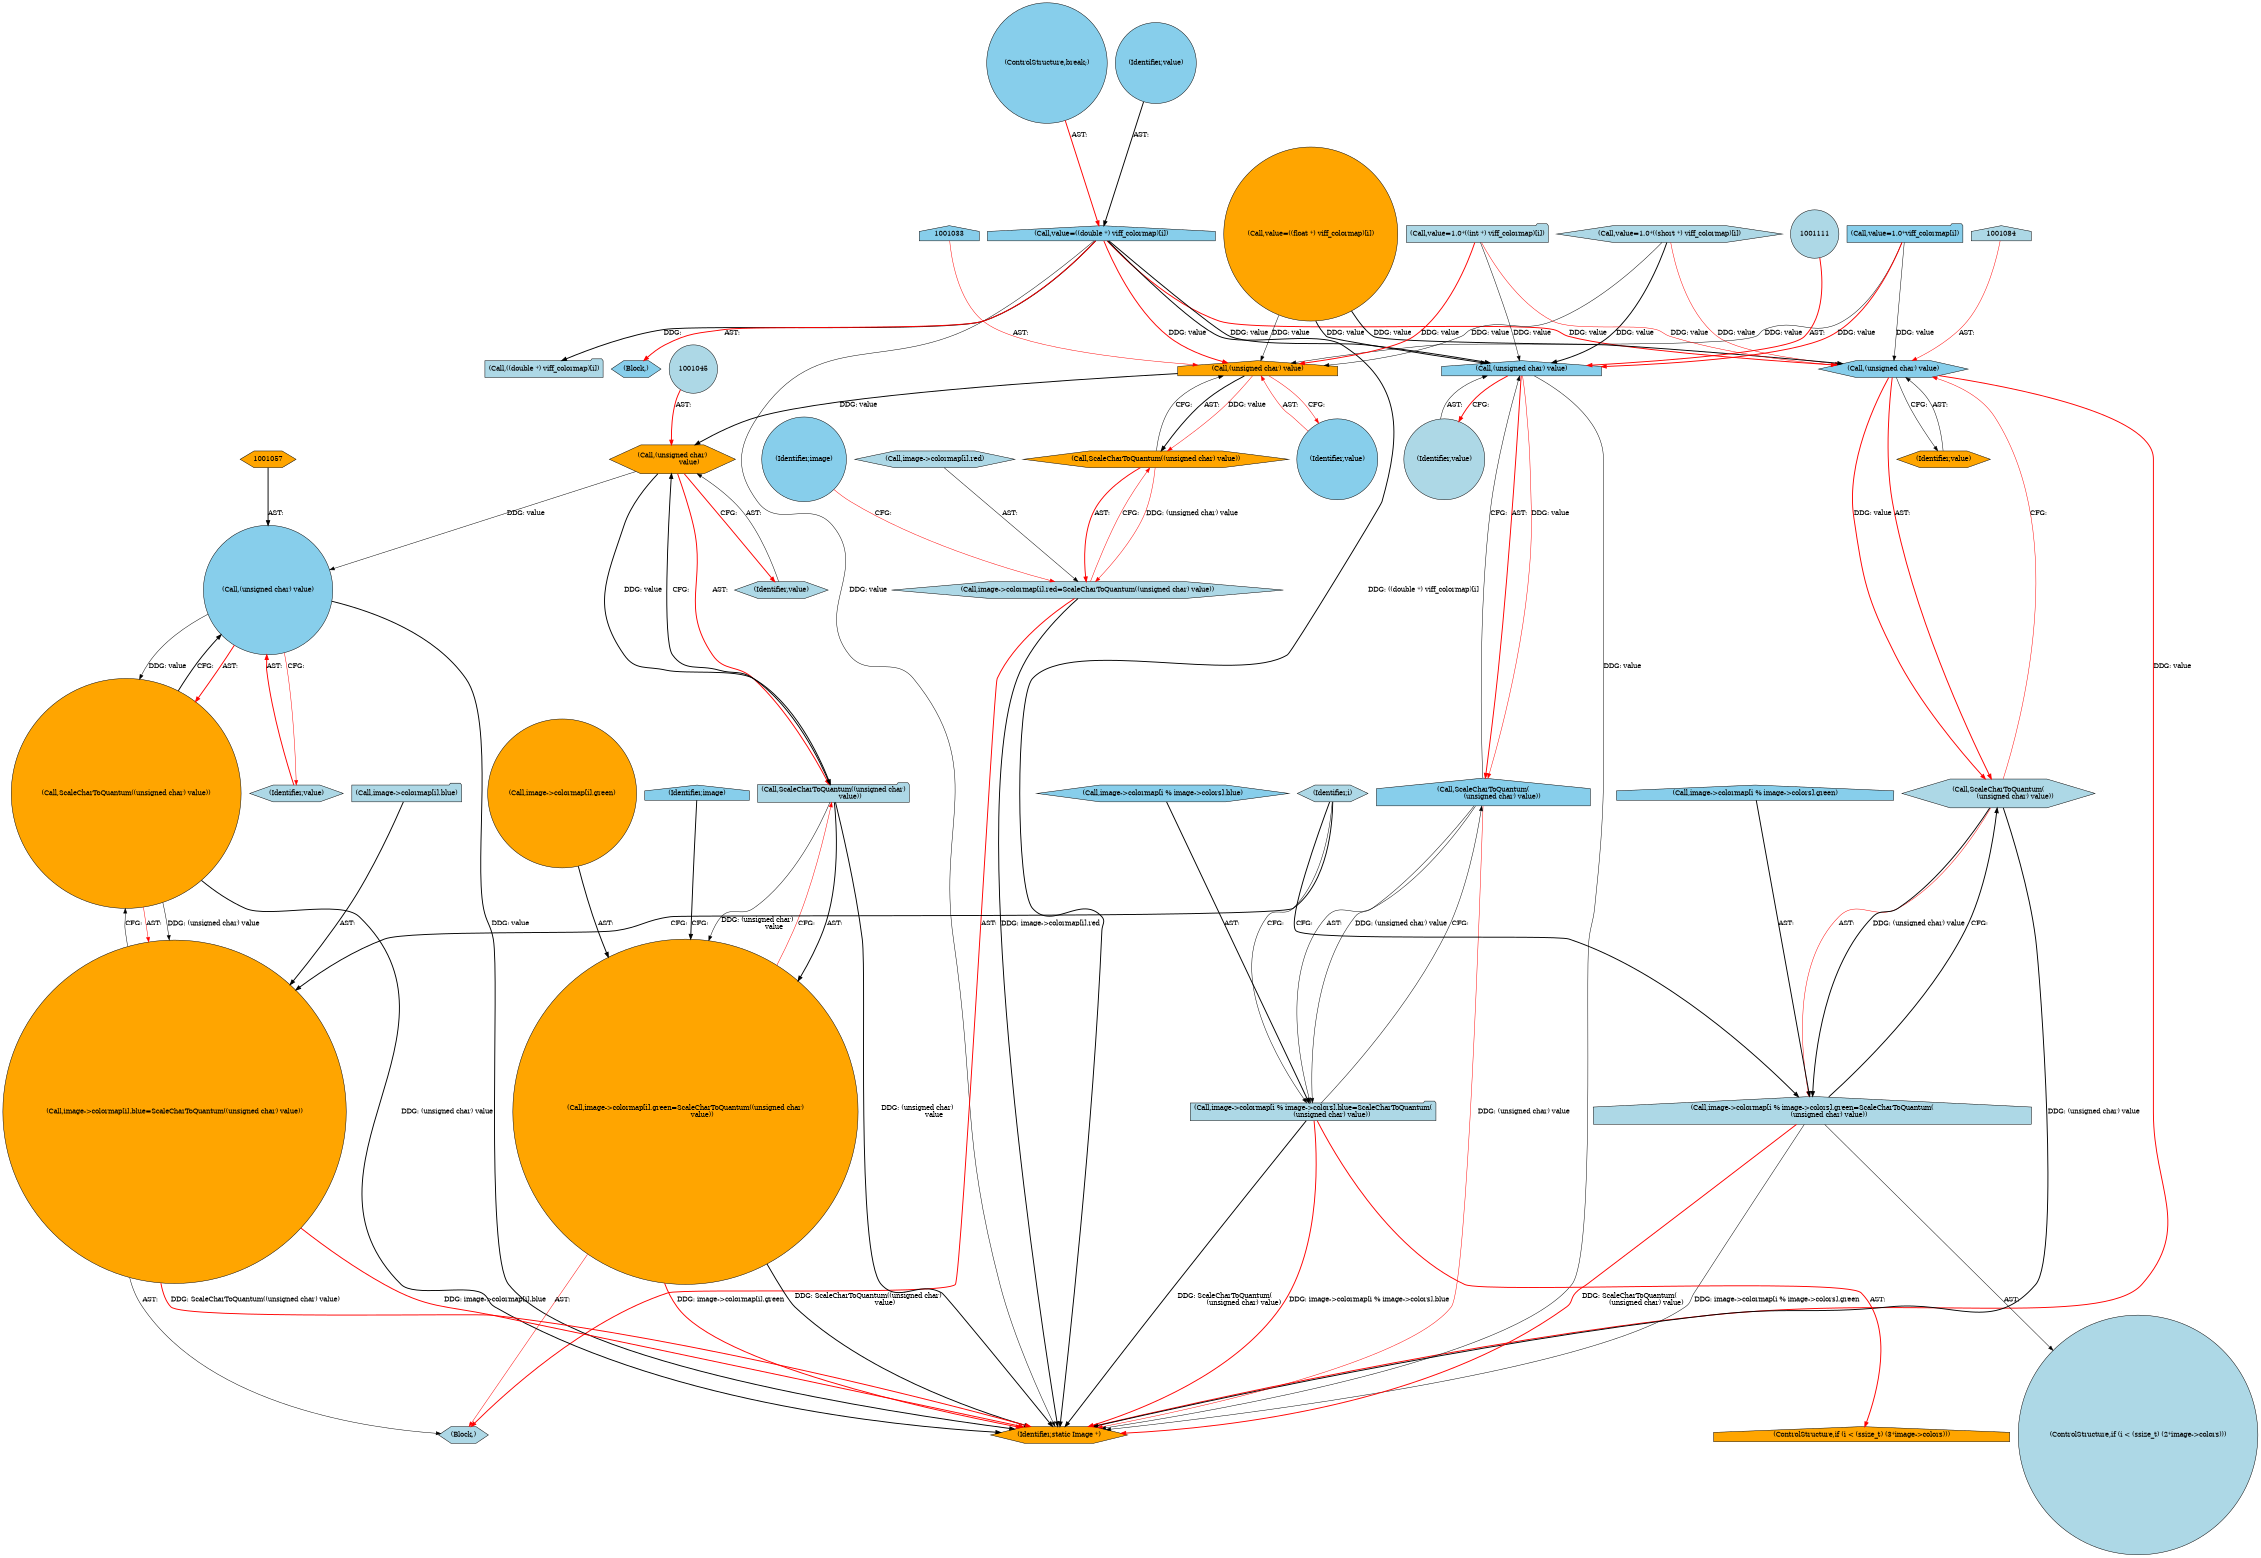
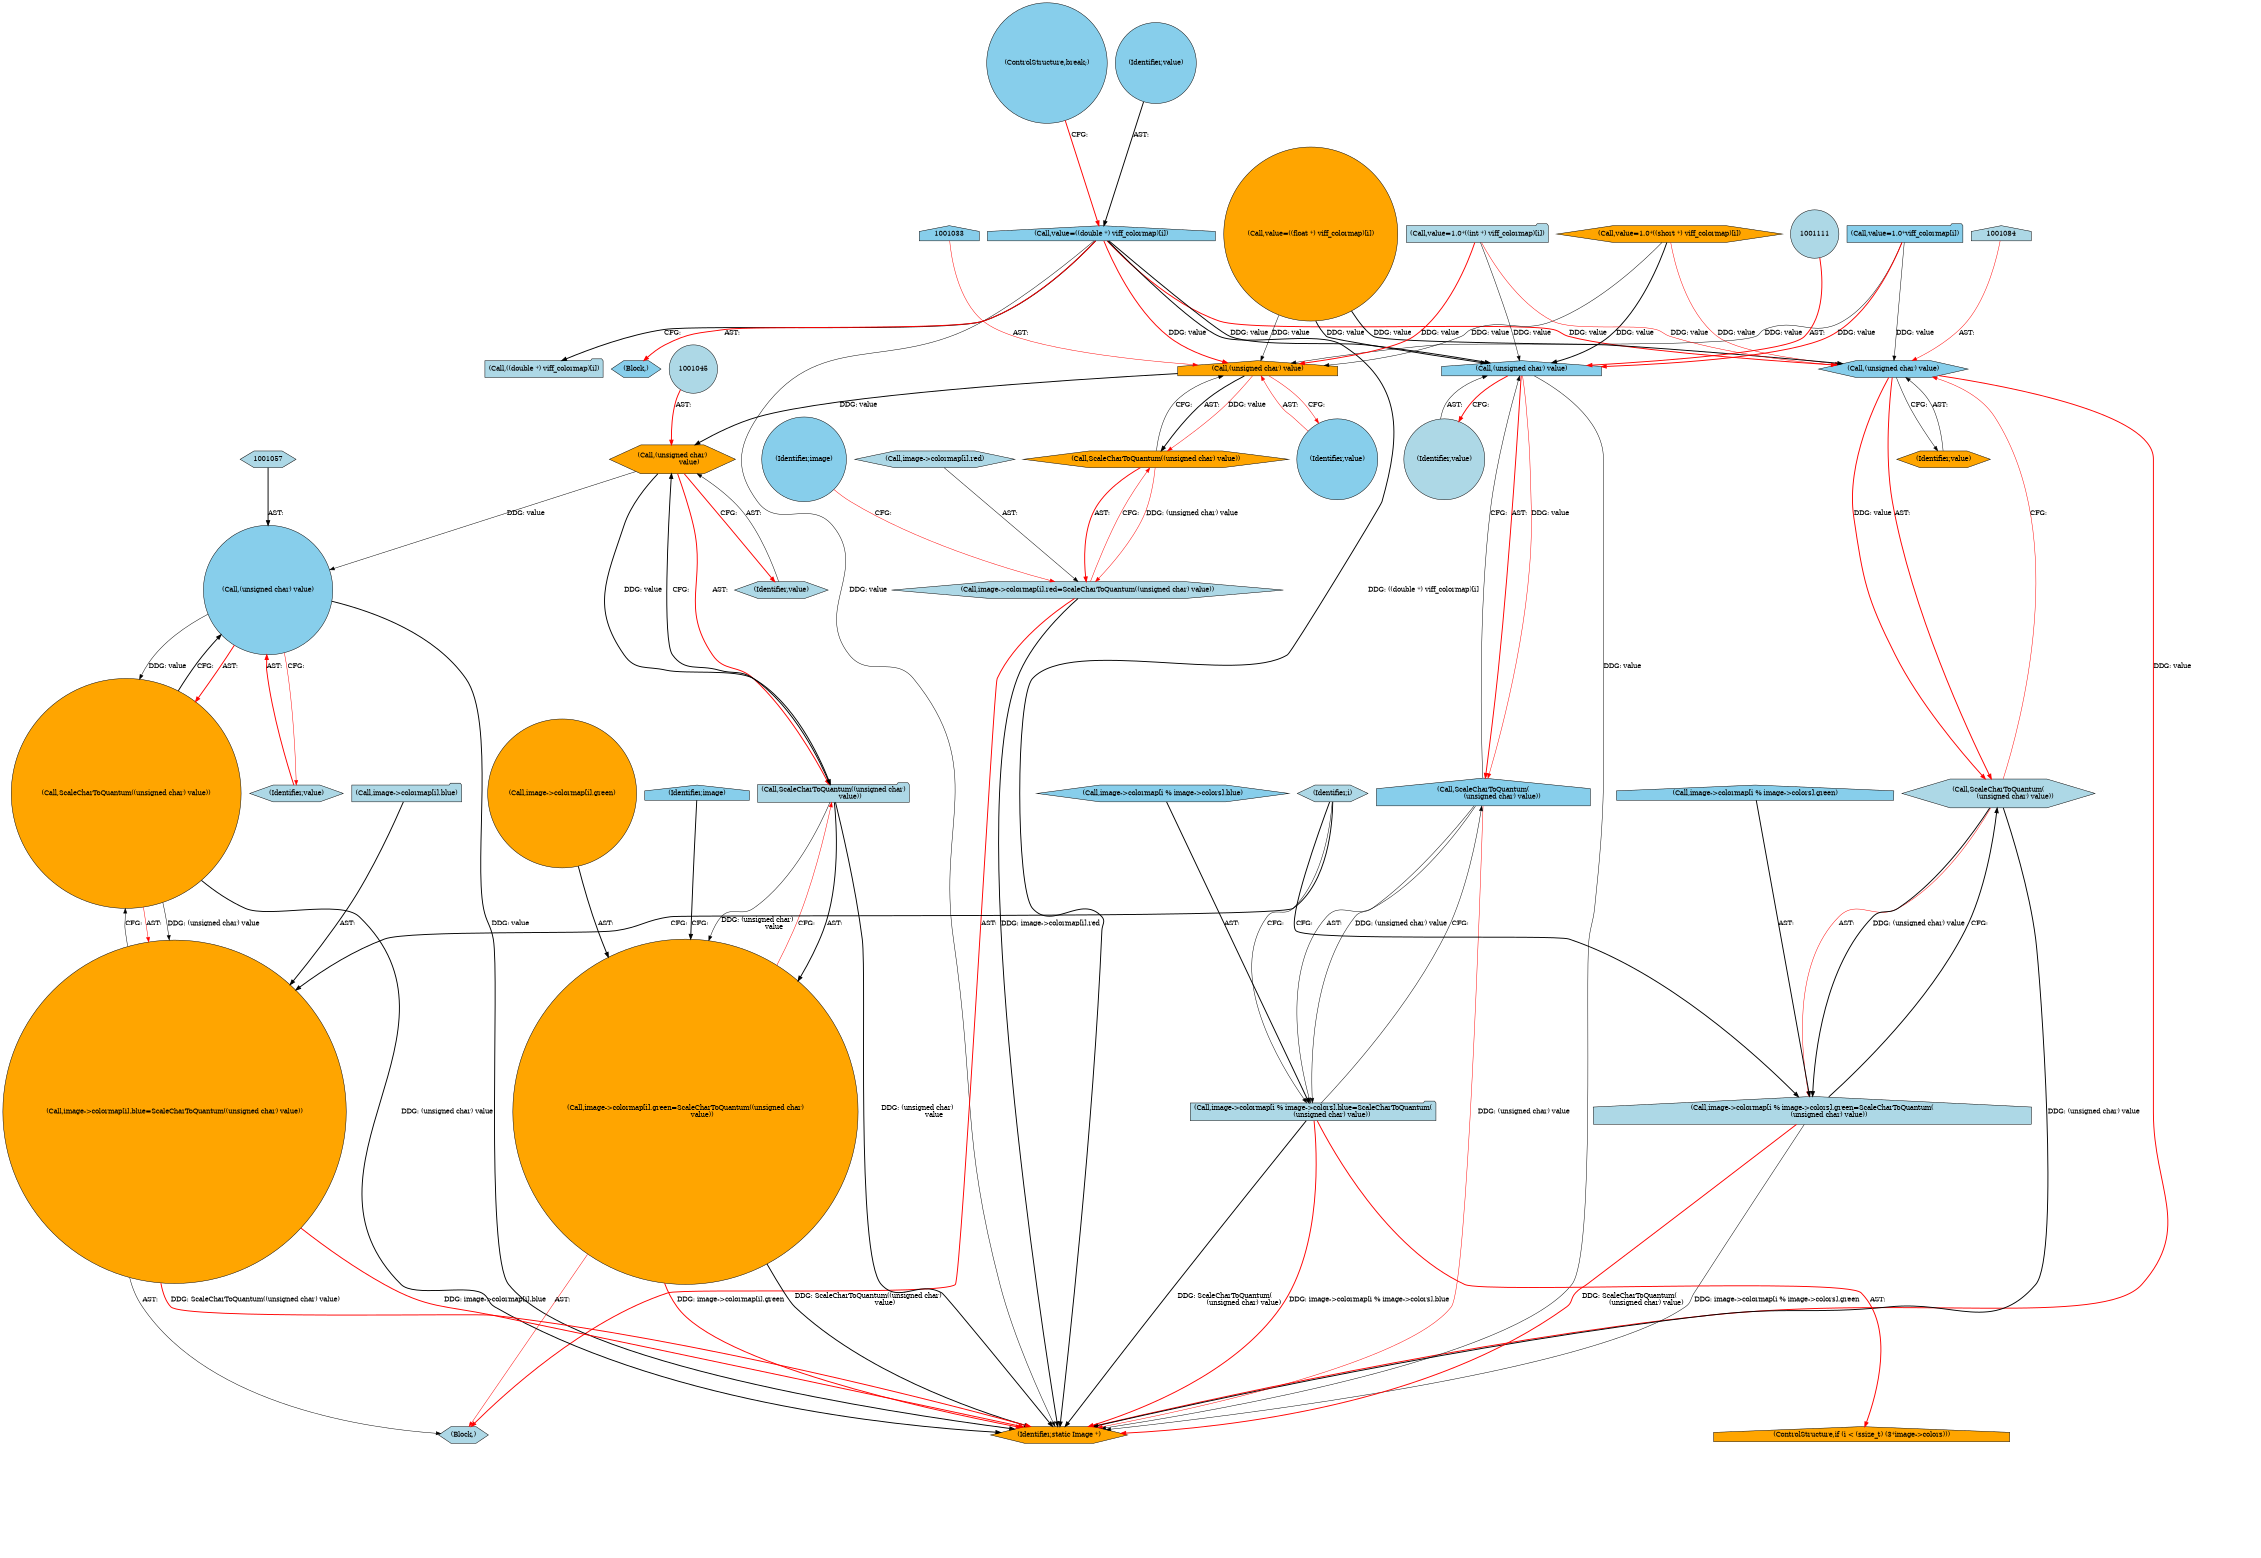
  digraph {
    node [fillcolor=lightblue shape=hexagon style=filled]
    edge [color=black style=bold]
    n1 [fillcolor=skyblue label="(Call,value=((double *) viff_colormap)[i])" shape=house]
    n2 [fillcolor=orange label="(Call,(unsigned char) value)" shape=house]
    n3 [fillcolor=skyblue label="(Call,(unsigned char) value)"]
    n4 [fillcolor=skyblue label="(Call,(unsigned char) value)" shape=house]
    n5 [fillcolor=orange label="(Identifier,static Image *)"]
    n6 [label="(Call,((double *) viff_colormap)[i])" shape=folder]
    n7 [fillcolor=skyblue label="(Block,)"]
    n8 [fillcolor=orange label="(Call,ScaleCharToQuantum((unsigned char) value))"]
    n9 [fillcolor=orange label="(Call,(unsigned char)\n                value)"]
    n10 [fillcolor=skyblue label="(Identifier,value)" shape=circle]
    n11 [label="(Call,ScaleCharToQuantum(\n                (unsigned char) value))"]
    n12 [fillcolor=orange label="(Identifier,value)"]
    n13 [fillcolor=skyblue label="(Call,ScaleCharToQuantum(\n                  (unsigned char) value))" shape=house]
    n14 [label="(Identifier,value)" shape=circle]
    n15 [label="(Call,image->colormap[i].red=ScaleCharToQuantum((unsigned char) value))"]
    n16 [label="(Call,ScaleCharToQuantum((unsigned char)\n                value))" shape=folder]
    n17 [fillcolor=skyblue label="(Call,(unsigned char) value)" shape=circle]
    n18 [label="(Identifier,value)"]
    n19 [label="(Block,)"]
    n20 [fillcolor=orange label="(Call,image->colormap[i].green=ScaleCharToQuantum((unsigned char)\n                value))" shape=circle]
    n21 [fillcolor=orange label="(Call,ScaleCharToQuantum((unsigned char) value))" shape=circle]
    n22 [label="(Identifier,value)"]
    n23 [fillcolor=orange label="(Call,image->colormap[i].blue=ScaleCharToQuantum((unsigned char) value))" shape=circle]
    n24 [label="(Call,image->colormap[i % image->colors].green=ScaleCharToQuantum(\n                (unsigned char) value))" shape=house]
-   n25 [label="(ControlStructure,if (i < (ssize_t) (2*image->colors)))" shape=circle]
    n26 [label="(Call,image->colormap[i % image->colors].blue=ScaleCharToQuantum(\n                  (unsigned char) value))" shape=folder]
    n27 [fillcolor=orange label="(ControlStructure,if (i < (ssize_t) (3*image->colors)))" shape=house]
-   n28 [label="(Call,value=1.0*((short *) viff_colormap)[i])"]
+   n28 [fillcolor=orange label="(Call,value=1.0*((short *) viff_colormap)[i])"]
    n29 [fillcolor=orange label="(Call,value=((float *) viff_colormap)[i])" shape=circle]
    n30 [fillcolor=skyblue label="(Call,value=1.0*viff_colormap[i])" shape=folder]
    n31 [fillcolor=orange label="(Call,image->colormap[i].green)" shape=circle]
    n32 [label="(Call,image->colormap[i].blue)" shape=folder]
    n33 [label="(Call,image->colormap[i].red)"]
    n34 [label="(Identifier,i)"]
    n35 [label="(Call,value=1.0*((int *) viff_colormap)[i])" shape=folder]
    n36 [fillcolor=skyblue label="(Identifier,image)" shape=house]
    n37 [fillcolor=skyblue label="(ControlStructure,break;)" shape=circle]
    n38 [fillcolor=skyblue label="(Identifier,image)" shape=circle]
    n39 [fillcolor=skyblue label="(Call,image->colormap[i % image->colors].blue)"]
    n40 [fillcolor=skyblue label="(Identifier,value)" shape=circle]
    n41 [fillcolor=skyblue label="(Call,image->colormap[i % image->colors].green)" shape=house]
    1001033 [fillcolor=skyblue shape=house]
    1001045 [shape=circle]
-   1001057 [fillcolor=orange]
+   1001057
    1001084 [shape=house]
    1001111 [shape=circle]
    n1 -> n2 [color=red label="DDG: value"]
    n1 -> n3 [color=red label="DDG: value"]
    n1 -> n4 [label="DDG: value"]
    n1 -> n5 [label="DDG: value" style=solid]
    n1 -> n5 [label="DDG: ((double *) viff_colormap)[i]"]
-   n1 -> n6 [label="DDG: "]
+   n1 -> n6 [label="CFG: "]
    n1 -> n7 [color=red label="AST: "]
    n2 -> n8 [label="AST: "]
    n2 -> n8 [color=red label="DDG: value" style=solid]
    n2 -> n9 [label="DDG: value"]
    n2 -> n10 [color=red label="CFG: " style=solid]
    n3 -> n5 [color=red label="DDG: value"]
    n3 -> n11 [color=red label="AST: "]
    n3 -> n11 [color=red label="DDG: value"]
    n3 -> n12 [label="CFG: " style=solid]
    n4 -> n5 [label="DDG: value" style=solid]
    n4 -> n13 [color=red label="AST: "]
    n4 -> n13 [color=red label="DDG: value" style=solid]
    n4 -> n14 [color=red label="CFG: "]
    n8 -> n2 [label="CFG: " style=solid]
    n8 -> n15 [color=red label="AST: "]
    n8 -> n15 [color=red label="DDG: (unsigned char) value" style=solid]
    n9 -> n16 [color=red label="AST: "]
    n9 -> n16 [label="DDG: value"]
    n9 -> n17 [label="DDG: value" style=solid]
    n9 -> n18 [color=red label="CFG: "]
    n10 -> n2 [color=red label="AST: " style=solid]
    n11 -> n3 [color=red label="CFG: " style=solid]
    n11 -> n5 [label="DDG: (unsigned char) value"]
    n11 -> n24 [color=red label="AST: " style=solid]
    n11 -> n24 [label="DDG: (unsigned char) value"]
    n12 -> n3 [label="AST: " style=solid]
    n13 -> n4 [label="CFG: " style=solid]
    n13 -> n5 [color=red label="DDG: (unsigned char) value" style=solid]
    n13 -> n26 [label="AST: " style=solid]
    n13 -> n26 [label="DDG: (unsigned char) value" style=solid]
    n14 -> n4 [label="AST: " style=solid]
    n15 -> n5 [label="DDG: image->colormap[i].red"]
    n15 -> n8 [color=red label="CFG: " style=solid]
    n15 -> n19 [color=red label="AST: "]
    n16 -> n5 [label="DDG: (unsigned char)\n                value"]
    n16 -> n9 [label="CFG: "]
    n16 -> n20 [label="AST: "]
    n16 -> n20 [label="DDG: (unsigned char)\n                value" style=solid]
    n17 -> n5 [label="DDG: value"]
    n17 -> n21 [color=red label="AST: "]
    n17 -> n21 [label="DDG: value" style=solid]
    n17 -> n22 [color=red label="CFG: " style=solid]
    n18 -> n9 [label="AST: " style=solid]
    n20 -> n5 [color=red label="DDG: image->colormap[i].green"]
    n20 -> n5 [label="DDG: ScaleCharToQuantum((unsigned char)\n                value)"]
    n20 -> n16 [color=red label="CFG: " style=solid]
    n20 -> n19 [color=red label="AST: " style=solid]
    n21 -> n5 [label="DDG: (unsigned char) value"]
    n21 -> n17 [label="CFG: "]
    n21 -> n23 [color=red label="AST: " style=solid]
    n21 -> n23 [label="DDG: (unsigned char) value" style=solid]
    n22 -> n17 [color=red label="AST: "]
    n23 -> n5 [color=red label="DDG: ScaleCharToQuantum((unsigned char) value)"]
    n23 -> n5 [color=red label="DDG: image->colormap[i].blue"]
    n23 -> n19 [label="AST: " style=solid]
    n23 -> n21 [label="CFG: " style=solid]
    n24 -> n5 [label="DDG: image->colormap[i % image->colors].green" style=solid]
    n24 -> n5 [color=red label="DDG: ScaleCharToQuantum(\n                (unsigned char) value)"]
    n24 -> n11 [label="CFG: "]
-   n24 -> n25 [label="AST: " style=solid]
    n26 -> n5 [label="DDG: ScaleCharToQuantum(\n                  (unsigned char) value)"]
    n26 -> n5 [color=red label="DDG: image->colormap[i % image->colors].blue"]
    n26 -> n13 [label="CFG: " style=solid]
    n26 -> n27 [color=red label="AST: "]
    n28 -> n2 [label="DDG: value" style=solid]
    n28 -> n3 [color=red label="DDG: value" style=solid]
    n28 -> n4 [label="DDG: value"]
    n29 -> n2 [label="DDG: value" style=solid]
    n29 -> n3 [label="DDG: value"]
    n29 -> n4 [label="DDG: value"]
    n30 -> n2 [label="DDG: value" style=solid]
    n30 -> n3 [label="DDG: value" style=solid]
    n30 -> n4 [color=red label="DDG: value"]
    n31 -> n20 [label="AST: "]
    n32 -> n23 [label="AST: "]
    n33 -> n15 [label="AST: " style=solid]
    n34 -> n23 [label="CFG: "]
    n34 -> n24 [label="CFG: "]
    n34 -> n26 [label="CFG: " style=solid]
    n35 -> n2 [color=red label="DDG: value"]
    n35 -> n3 [color=red label="DDG: value" style=solid]
    n35 -> n4 [label="DDG: value" style=solid]
    n36 -> n20 [label="CFG: "]
-   n37 -> n1 [color=red label="AST: "]
+   n37 -> n1 [color=red label="CFG: "]
    n38 -> n15 [color=red label="CFG: " style=solid]
    n39 -> n26 [label="AST: "]
    n40 -> n1 [label="AST: "]
    n41 -> n24 [label="AST: "]
    1001033 -> n2 [color=red label="AST: " style=solid]
    1001045 -> n9 [color=red label="AST: "]
    1001057 -> n17 [label="AST: "]
    1001084 -> n3 [color=red label="AST: " style=solid]
    1001111 -> n4 [color=red label="AST: "]
  }
